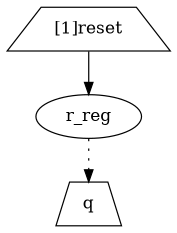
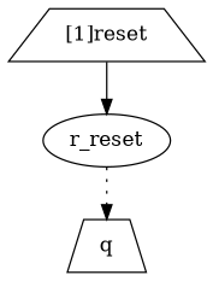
  strict digraph {
    node [shape=trapezium]
    q [complexity=0 importance=0.333333258136 rank=0.0]
-   r_reg [complexity=4 importance=0.666666827844 rank=0.166666706961 shape=ellipse]
+   r_reg [complexity=4 importance=0.666666827844 rank=0.166666706961 shape=ellipse label=r_reset]
    "[1]reset" [complexity=5 importance=1.50000024177 rank=0.300000048353]
    r_reg -> q [style=dotted]
    "[1]reset" -> r_reg [style=solid]
  }
